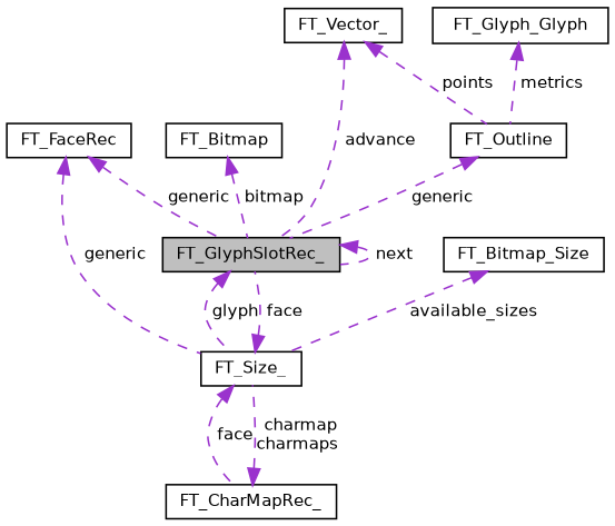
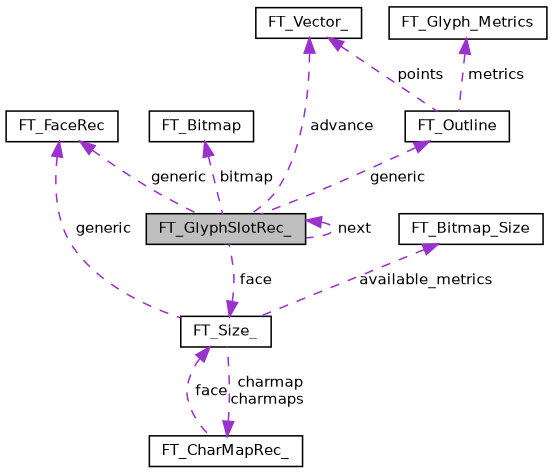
  digraph {
    node [color=black fillcolor=white fontname=Helvetica fontsize=10 shape=record style=filled]
    edge [color=darkorchid3 dir=back fontname=Helvetica fontsize=10 labelfontname=Helvetica labelfontsize=10 style=dashed]
    n1 [fillcolor=grey75 fontcolor=black height=0.2 label=FT_GlyphSlotRec_ width=0.4]
    n2 [height=0.2 label=FT_Size_ width=0.4]
    n3 [height=0.2 label=FT_CharMapRec_ width=0.4]
    n4 [height=0.2 label=FT_Bitmap width=0.4]
    n5 [height=0.2 label=FT_Vector_ width=0.4]
    n6 [height=0.2 label=FT_Outline width=0.4]
    n7 [height=0.2 label=FT_FaceRec width=0.4]
    n8 [height=0.2 label=FT_Bitmap_Size width=0.4]
-   n9 [height=0.2 label=FT_Glyph_Glyph width=0.4]
+   n9 [height=0.2 label=FT_Glyph_Metrics width=0.4]
    n1 -> n1 [label=" next"]
-   n1 -> n2 [label=" glyph"]
    n2 -> n1 [label=" face"]
    n2 -> n3 [label=" face"]
    n3 -> n2 [label=" charmap\ncharmaps"]
    n4 -> n1 [label=" bitmap"]
    n5 -> n1 [label=" advance"]
    n5 -> n6 [label=" points"]
    n6 -> n1 [label=" generic"]
    n7 -> n1 [label=" generic"]
    n7 -> n2 [label=" generic"]
-   n8 -> n2 [label=" available_sizes"]
+   n8 -> n2 [label=" available_metrics"]
    n9 -> n6 [label=" metrics"]
  }
